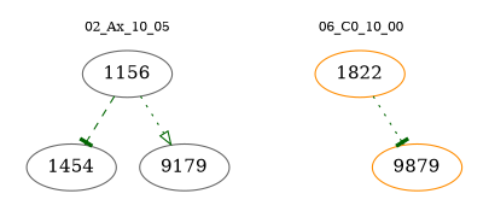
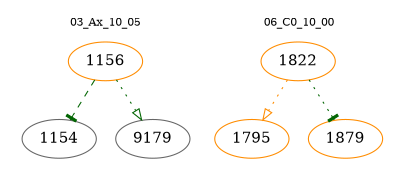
  digraph {
    node [color=gray40]
    edge [arrowhead=tee color=darkgreen style=dotted]
-   n1 [label=1156]
-   n2 [label=1454]
+   n1 [color=darkorange label=1156]
+   n2 [label=1154]
    n3 [label=9179]
    n4 [color=darkorange label=1822]
-   n6 [color=darkorange label=9879]
+   n5 [color=darkorange label=1795]
+   n6 [color=darkorange label=1879]
    subgraph cluster_1 {
      color=white
      fontsize=10
-     label="02_Ax_10_05"
+     label="03_Ax_10_05"
      n1
      n2
      n3
    }
    subgraph cluster_2 {
      color=white
      fontsize=10
      label="06_C0_10_00"
      n4
+     n5
      n6
    }
    n1 -> n2 [style=dashed]
    n1 -> n3 [arrowhead=onormal]
+   n4 -> n5 [arrowhead=onormal color=darkorange]
    n4 -> n6
  }
